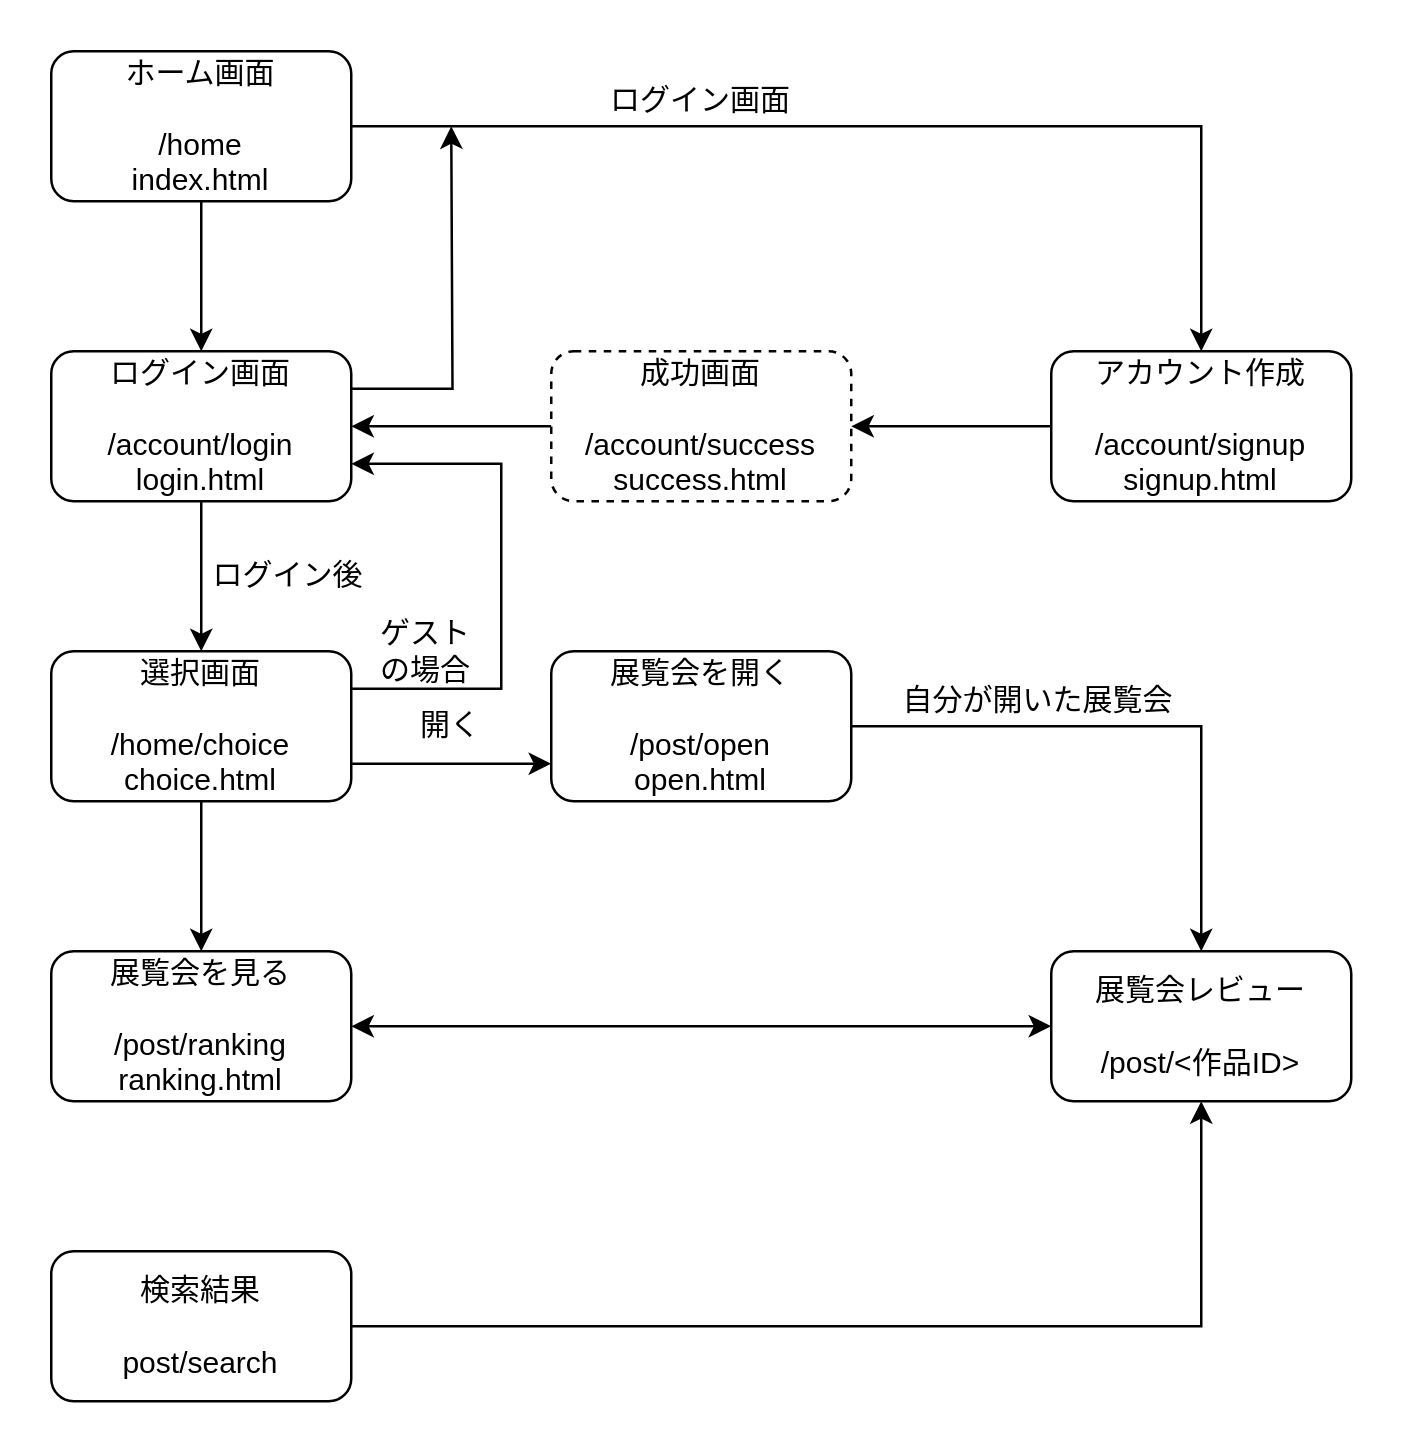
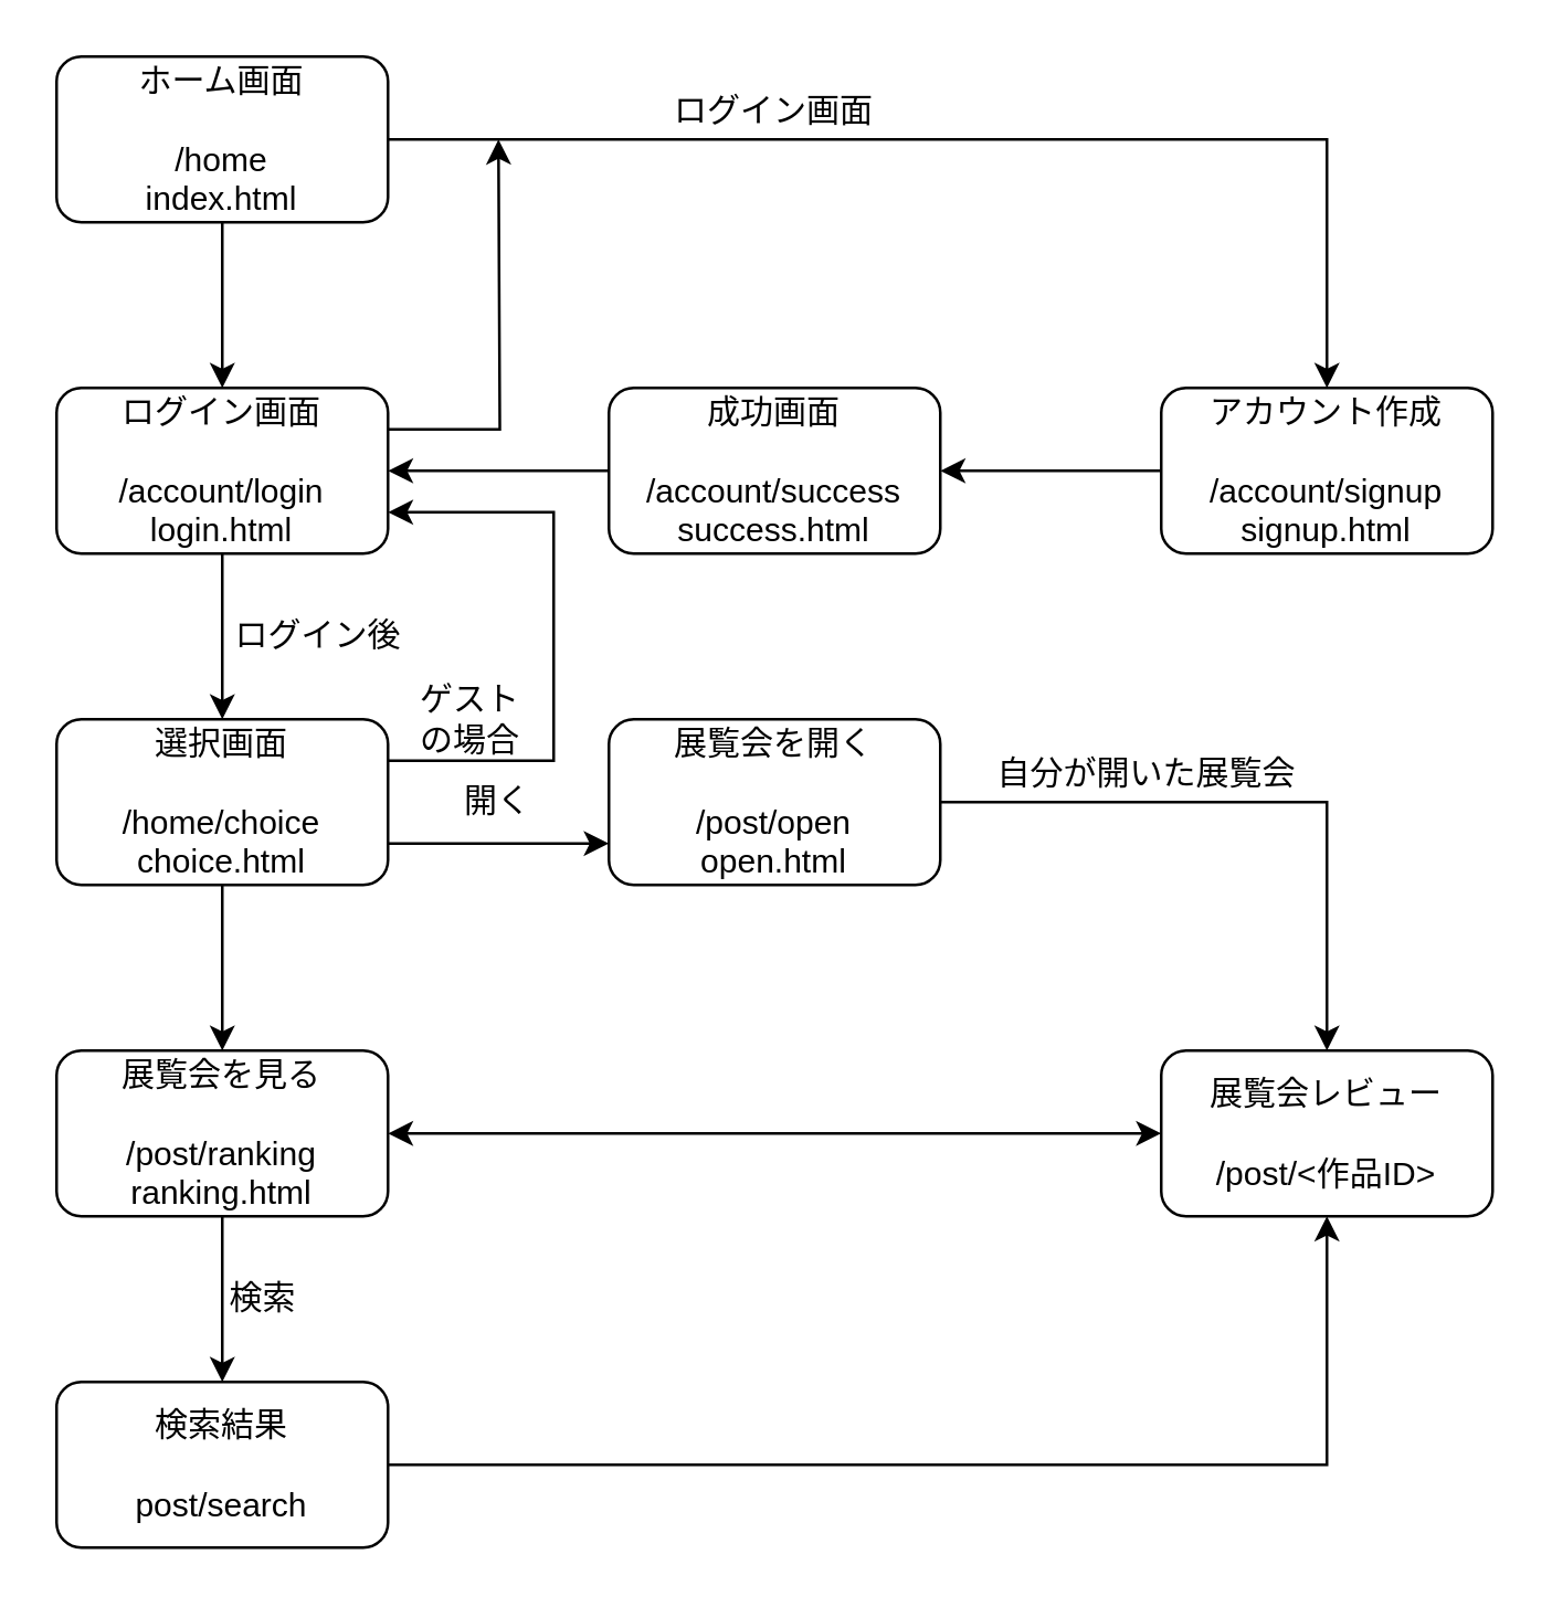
  <mxCell id="0" />
  <mxCell id="1" parent="0" />
  <mxCell id="2" style="edgeStyle=orthogonalEdgeStyle;rounded=0;orthogonalLoop=1;jettySize=auto;html=1;entryX=0.5;entryY=0;entryDx=0;entryDy=0;" parent="1" source="4" target="7" edge="1"><mxGeometry relative="1" as="geometry" /></mxCell>
  <mxCell id="3" style="edgeStyle=orthogonalEdgeStyle;rounded=0;orthogonalLoop=1;jettySize=auto;html=1;entryX=0.5;entryY=0;entryDx=0;entryDy=0;" parent="1" source="4" target="9" edge="1"><mxGeometry relative="1" as="geometry"><mxPoint x="280" y="130" as="targetPoint" /></mxGeometry></mxCell>
  <mxCell id="4" value="ホーム画面&lt;br&gt;&lt;br&gt;/home&lt;br&gt;index.html" style="rounded=1;whiteSpace=wrap;html=1;" parent="1" vertex="1"><mxGeometry x="20" y="20" width="120" height="60" as="geometry" /></mxCell>
  <mxCell id="5" style="edgeStyle=orthogonalEdgeStyle;rounded=0;orthogonalLoop=1;jettySize=auto;html=1;entryX=0.5;entryY=0;entryDx=0;entryDy=0;" parent="1" source="7" target="14" edge="1"><mxGeometry relative="1" as="geometry" /></mxCell>
  <mxCell id="6" style="edgeStyle=orthogonalEdgeStyle;rounded=0;orthogonalLoop=1;jettySize=auto;html=1;exitX=1;exitY=0.25;exitDx=0;exitDy=0;" edge="1" parent="1" source="7"><mxGeometry relative="1" as="geometry"><mxPoint x="180" y="50" as="targetPoint" /></mxGeometry></mxCell>
  <mxCell id="7" value="ログイン画面&lt;br&gt;&lt;br&gt;/account/login&lt;br&gt;login.html" style="rounded=1;whiteSpace=wrap;html=1;" parent="1" vertex="1"><mxGeometry x="20" y="140" width="120" height="60" as="geometry" /></mxCell>
  <mxCell id="8" style="edgeStyle=orthogonalEdgeStyle;rounded=0;orthogonalLoop=1;jettySize=auto;html=1;entryX=1;entryY=0.5;entryDx=0;entryDy=0;" parent="1" source="9" target="24" edge="1"><mxGeometry relative="1" as="geometry" /></mxCell>
  <mxCell id="9" value="アカウント作成&lt;br&gt;&lt;br&gt;/account/signup&lt;br&gt;signup.html" style="rounded=1;whiteSpace=wrap;html=1;" parent="1" vertex="1"><mxGeometry x="420" y="140" width="120" height="60" as="geometry" /></mxCell>
  <mxCell id="10" value="ログイン画面" style="text;html=1;strokeColor=none;fillColor=none;align=center;verticalAlign=middle;whiteSpace=wrap;rounded=0;" parent="1" vertex="1"><mxGeometry x="235" y="30" width="90" height="20" as="geometry" /></mxCell>
  <mxCell id="11" style="edgeStyle=orthogonalEdgeStyle;rounded=0;orthogonalLoop=1;jettySize=auto;html=1;entryX=0.5;entryY=0;entryDx=0;entryDy=0;" parent="1" source="14" target="18" edge="1"><mxGeometry relative="1" as="geometry" /></mxCell>
  <mxCell id="12" style="edgeStyle=orthogonalEdgeStyle;rounded=0;orthogonalLoop=1;jettySize=auto;html=1;exitX=1;exitY=0.75;exitDx=0;exitDy=0;entryX=0;entryY=0.75;entryDx=0;entryDy=0;" edge="1" parent="1" source="14" target="20"><mxGeometry relative="1" as="geometry" /></mxCell>
  <mxCell id="13" style="edgeStyle=orthogonalEdgeStyle;rounded=0;orthogonalLoop=1;jettySize=auto;html=1;exitX=1;exitY=0.25;exitDx=0;exitDy=0;entryX=1;entryY=0.75;entryDx=0;entryDy=0;" edge="1" parent="1" source="14" target="7"><mxGeometry relative="1" as="geometry"><Array as="points"><mxPoint x="200" y="275" /><mxPoint x="200" y="185" /></Array></mxGeometry></mxCell>
  <mxCell id="14" value="選択画面&lt;br&gt;&lt;br&gt;/home/choice&lt;br&gt;choice.html" style="rounded=1;whiteSpace=wrap;html=1;" parent="1" vertex="1"><mxGeometry x="20" y="260" width="120" height="60" as="geometry" /></mxCell>
  <mxCell id="15" value="ログイン後" style="text;html=1;strokeColor=none;fillColor=none;align=center;verticalAlign=middle;whiteSpace=wrap;rounded=0;" parent="1" vertex="1"><mxGeometry x="80" y="220" width="70" height="20" as="geometry" /></mxCell>
+ <mxCell id="16" style="edgeStyle=orthogonalEdgeStyle;rounded=0;orthogonalLoop=1;jettySize=auto;html=1;entryX=0.5;entryY=0;entryDx=0;entryDy=0;" parent="1" source="18" target="27" edge="1"><mxGeometry relative="1" as="geometry" /></mxCell>
  <mxCell id="17" style="edgeStyle=orthogonalEdgeStyle;rounded=0;orthogonalLoop=1;jettySize=auto;html=1;entryX=0;entryY=0.5;entryDx=0;entryDy=0;startArrow=classic;startFill=1;" parent="1" source="18" target="22" edge="1"><mxGeometry relative="1" as="geometry" /></mxCell>
  <mxCell id="18" value="展覧会を見る&lt;br&gt;&lt;br&gt;/post/ranking&lt;br&gt;ranking.html" style="rounded=1;whiteSpace=wrap;html=1;" parent="1" vertex="1"><mxGeometry x="20" y="380" width="120" height="60" as="geometry" /></mxCell>
  <mxCell id="19" style="edgeStyle=orthogonalEdgeStyle;rounded=0;orthogonalLoop=1;jettySize=auto;html=1;entryX=0.5;entryY=0;entryDx=0;entryDy=0;" parent="1" source="20" target="22" edge="1"><mxGeometry relative="1" as="geometry" /></mxCell>
  <mxCell id="20" value="展覧会を開く&lt;br&gt;&lt;br&gt;/post/open&lt;br&gt;open.html" style="rounded=1;whiteSpace=wrap;html=1;" parent="1" vertex="1"><mxGeometry x="220" y="260" width="120" height="60" as="geometry" /></mxCell>
  <mxCell id="21" value="開く" style="text;html=1;strokeColor=none;fillColor=none;align=center;verticalAlign=middle;whiteSpace=wrap;rounded=0;" parent="1" vertex="1"><mxGeometry x="160" y="280" width="40" height="20" as="geometry" /></mxCell>
  <mxCell id="22" value="展覧会レビュー&lt;br&gt;&lt;br&gt;/post/&amp;lt;作品ID&amp;gt;&lt;br&gt;" style="rounded=1;whiteSpace=wrap;html=1;" parent="1" vertex="1"><mxGeometry x="420" y="380" width="120" height="60" as="geometry" /></mxCell>
  <mxCell id="23" style="edgeStyle=orthogonalEdgeStyle;rounded=0;orthogonalLoop=1;jettySize=auto;html=1;entryX=1;entryY=0.5;entryDx=0;entryDy=0;" parent="1" source="24" target="7" edge="1"><mxGeometry relative="1" as="geometry" /></mxCell>
- <mxCell id="24" value="成功画面&lt;br&gt;&lt;br&gt;/account/success&lt;br&gt;success.html" style="rounded=1;whiteSpace=wrap;html=1;dashed=1;" parent="1" vertex="1"><mxGeometry x="220" y="140" width="120" height="60" as="geometry" /></mxCell>
+ <mxCell id="24" value="成功画面&lt;br&gt;&lt;br&gt;/account/success&lt;br&gt;success.html" style="rounded=1;whiteSpace=wrap;html=1;" parent="1" vertex="1"><mxGeometry x="220" y="140" width="120" height="60" as="geometry" /></mxCell>
  <mxCell id="25" value="自分が開いた展覧会" style="text;html=1;strokeColor=none;fillColor=none;align=center;verticalAlign=middle;whiteSpace=wrap;rounded=0;" parent="1" vertex="1"><mxGeometry x="360" y="270" width="110" height="20" as="geometry" /></mxCell>
  <mxCell id="26" style="edgeStyle=orthogonalEdgeStyle;rounded=0;orthogonalLoop=1;jettySize=auto;html=1;exitX=1;exitY=0.5;exitDx=0;exitDy=0;entryX=0.5;entryY=1;entryDx=0;entryDy=0;startArrow=none;startFill=0;" parent="1" source="27" target="22" edge="1"><mxGeometry relative="1" as="geometry" /></mxCell>
  <mxCell id="27" value="検索結果&lt;br&gt;&lt;br&gt;post/search&lt;br&gt;" style="rounded=1;whiteSpace=wrap;html=1;" parent="1" vertex="1"><mxGeometry x="20" y="500" width="120" height="60" as="geometry" /></mxCell>
+ <mxCell id="28" value="検索" style="text;html=1;strokeColor=none;fillColor=none;align=center;verticalAlign=middle;whiteSpace=wrap;rounded=0;" parent="1" vertex="1"><mxGeometry x="75" y="460" width="40" height="20" as="geometry" /></mxCell>
  <mxCell id="29" value="ゲストの場合" style="text;html=1;strokeColor=none;fillColor=none;align=center;verticalAlign=middle;whiteSpace=wrap;rounded=0;" vertex="1" parent="1"><mxGeometry x="150" y="250" width="40" height="20" as="geometry" /></mxCell>
